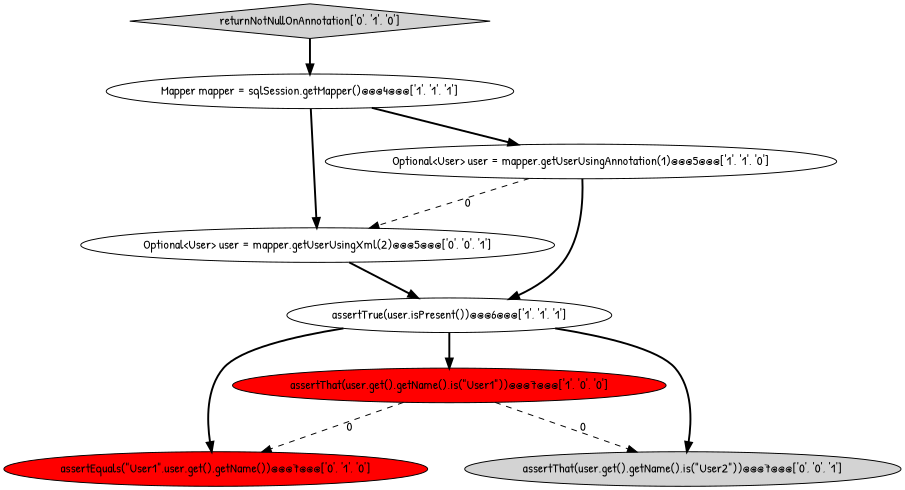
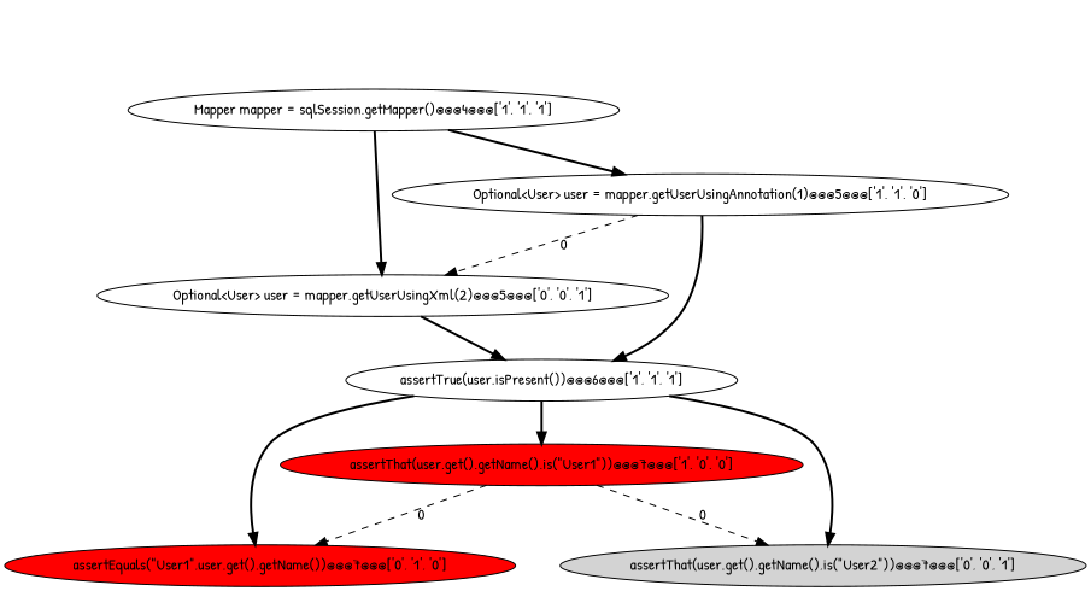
  digraph {
    fontname="Patrick Hand"
    node [fillcolor=white fontname="Patrick Hand" shape=ellipse style=filled]
    edge [fontname="Patrick Hand" style=bold]
    n1 [label="Optional<User> user = mapper.getUserUsingXml(2)@@@5@@@['0', '0', '1']"]
    n2 [label="assertTrue(user.isPresent())@@@6@@@['1', '1', '1']"]
    n3 [fillcolor=red label="assertThat(user.get().getName(),is(\"User1\"))@@@7@@@['1', '0', '0']"]
    n4 [fillcolor=red label="assertEquals(\"User1\",user.get().getName())@@@7@@@['0', '1', '0']"]
    n5 [fillcolor=lightgray label="assertThat(user.get().getName(),is(\"User2\"))@@@7@@@['0', '0', '1']"]
-   n6 [fillcolor=lightgray label="returnNotNullOnAnnotation['0', '1', '0']" shape=diamond]
    n7 [label="Mapper mapper = sqlSession.getMapper()@@@4@@@['1', '1', '1']"]
    n8 [label="Optional<User> user = mapper.getUserUsingAnnotation(1)@@@5@@@['1', '1', '0']"]
    n1 -> n2
    n2 -> n3
    n2 -> n4
    n2 -> n5
    n3 -> n4 [label=0 style=dashed]
    n3 -> n5 [label=0 style=dashed]
-   n6 -> n7
    n7 -> n1
    n7 -> n8
    n8 -> n1 [label=0 style=dashed]
    n8 -> n2
  }
